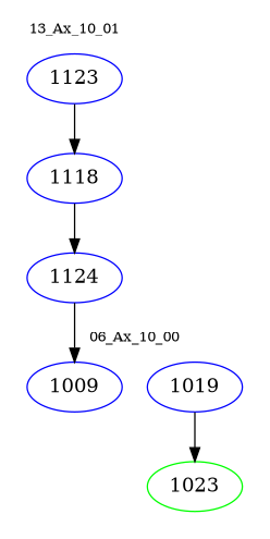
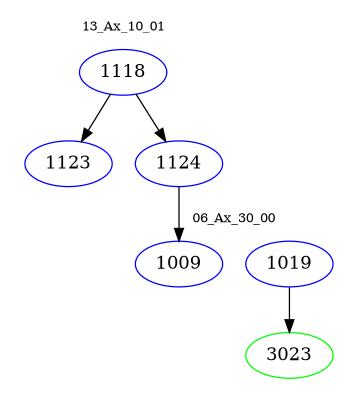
  digraph {
    node [color=blue]
    edge [color=black]
    n1 [label=1118]
    n2 [label=1123]
    n3 [label=1124]
    n4 [label=1019]
    n5 [label=1009]
-   n6 [color=green label=1023]
+   n6 [color=green label=3023]
    subgraph cluster_1 {
      color=white
      fontsize=10
      label="13_Ax_10_01"
      n1
      n2
      n3
    }
    subgraph cluster_2 {
      color=white
      fontsize=10
-     label="06_Ax_10_00"
+     label="06_Ax_30_00"
      n4
      n5
      n6
    }
-   n2 -> n1
+   n1 -> n2
    n1 -> n3
    n3 -> n5
    n4 -> n6
  }
